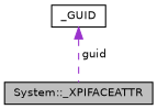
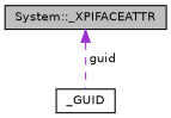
  digraph {
    node [color=black fontname=Helvetica fontsize=10 shape=record style=filled]
    n1 [fillcolor=grey75 fontcolor=black height=0.2 label="System::_XPIFACEATTR" width=0.4]
    n2 [fillcolor=white height=0.2 label=_GUID width=0.4]
-   n2 -> n1 [color=darkorchid3 dir=back fontname=Helvetica fontsize=10 label=" guid" labelfontname=Helvetica labelfontsize=10 style=dashed]
+   n1 -> n2 [color=darkorchid3 dir=back fontname=Helvetica fontsize=10 label=" guid" labelfontname=Helvetica labelfontsize=10 style=dashed]
  }
